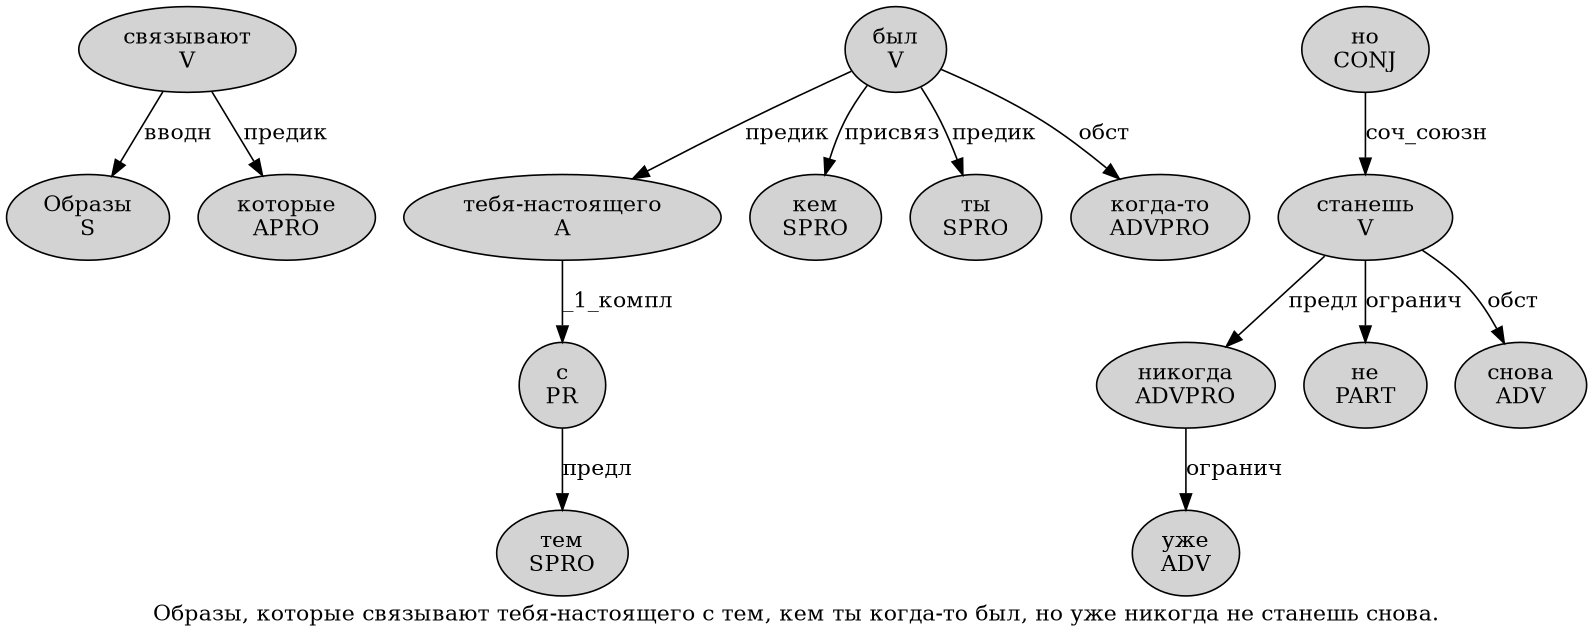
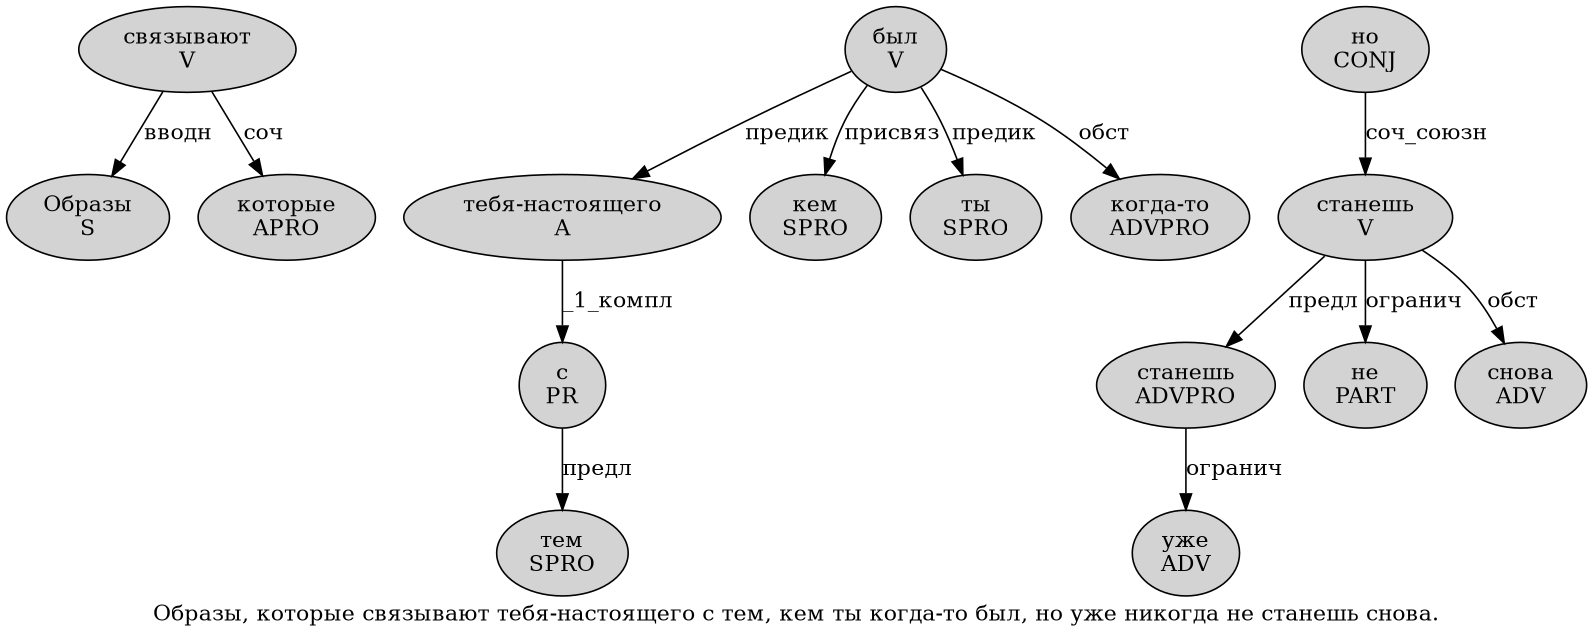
  digraph {
    label="Образы, которые связывают тебя-настоящего с тем, кем ты когда-то был, но уже никогда не станешь снова."
    node [fillcolor=lightgray penwidth=1 shape=ellipse style=filled]
    n1 [label="Образы\nS"]
    n2 [label="которые\nAPRO"]
    n3 [label="связывают\nV"]
    n4 [label="был\nV"]
    n5 [label="тебя-настоящего\nA"]
    n6 [label="кем\nSPRO"]
    n7 [label="ты\nSPRO"]
    n8 [label="когда-то\nADVPRO"]
    n9 [label="с\nPR"]
    n10 [label="тем\nSPRO"]
    n11 [label="но\nCONJ"]
    n12 [label="станешь\nV"]
-   n13 [label="никогда\nADVPRO"]
+   n13 [label="станешь\nADVPRO"]
    n14 [label="не\nPART"]
    n15 [label="снова\nADV"]
    n16 [label="уже\nADV"]
    n3 -> n1 [label="вводн"]
-   n3 -> n2 [label="предик"]
+   n3 -> n2 [label="соч"]
    n4 -> n5 [label="предик"]
    n4 -> n6 [label="присвяз"]
    n4 -> n7 [label="предик"]
    n4 -> n8 [label="обст"]
    n5 -> n9 [label="_1_компл"]
    n9 -> n10 [label="предл"]
    n11 -> n12 [label="соч_союзн"]
    n12 -> n13 [label="предл"]
    n12 -> n14 [label="огранич"]
    n12 -> n15 [label="обст"]
    n13 -> n16 [label="огранич"]
  }
